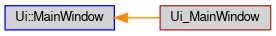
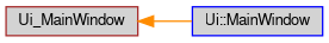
  digraph {
    rankdir=LR
    node [fillcolor=lightgrey fontname=FreeSans fontsize=10 shape=record style=filled]
    n1 [color=brown height=0.2 label=Ui_MainWindow width=0.4]
    n2 [color=blue height=0.2 label="Ui::MainWindow" width=0.4]
-   n2 -> n1 [color=darkorange dir=back fontname=FreeSans fontsize=10 labelfontname=FreeSans labelfontsize=10 style=solid]
+   n1 -> n2 [color=darkorange dir=back fontname=FreeSans fontsize=10 labelfontname=FreeSans labelfontsize=10 style=solid]
  }
